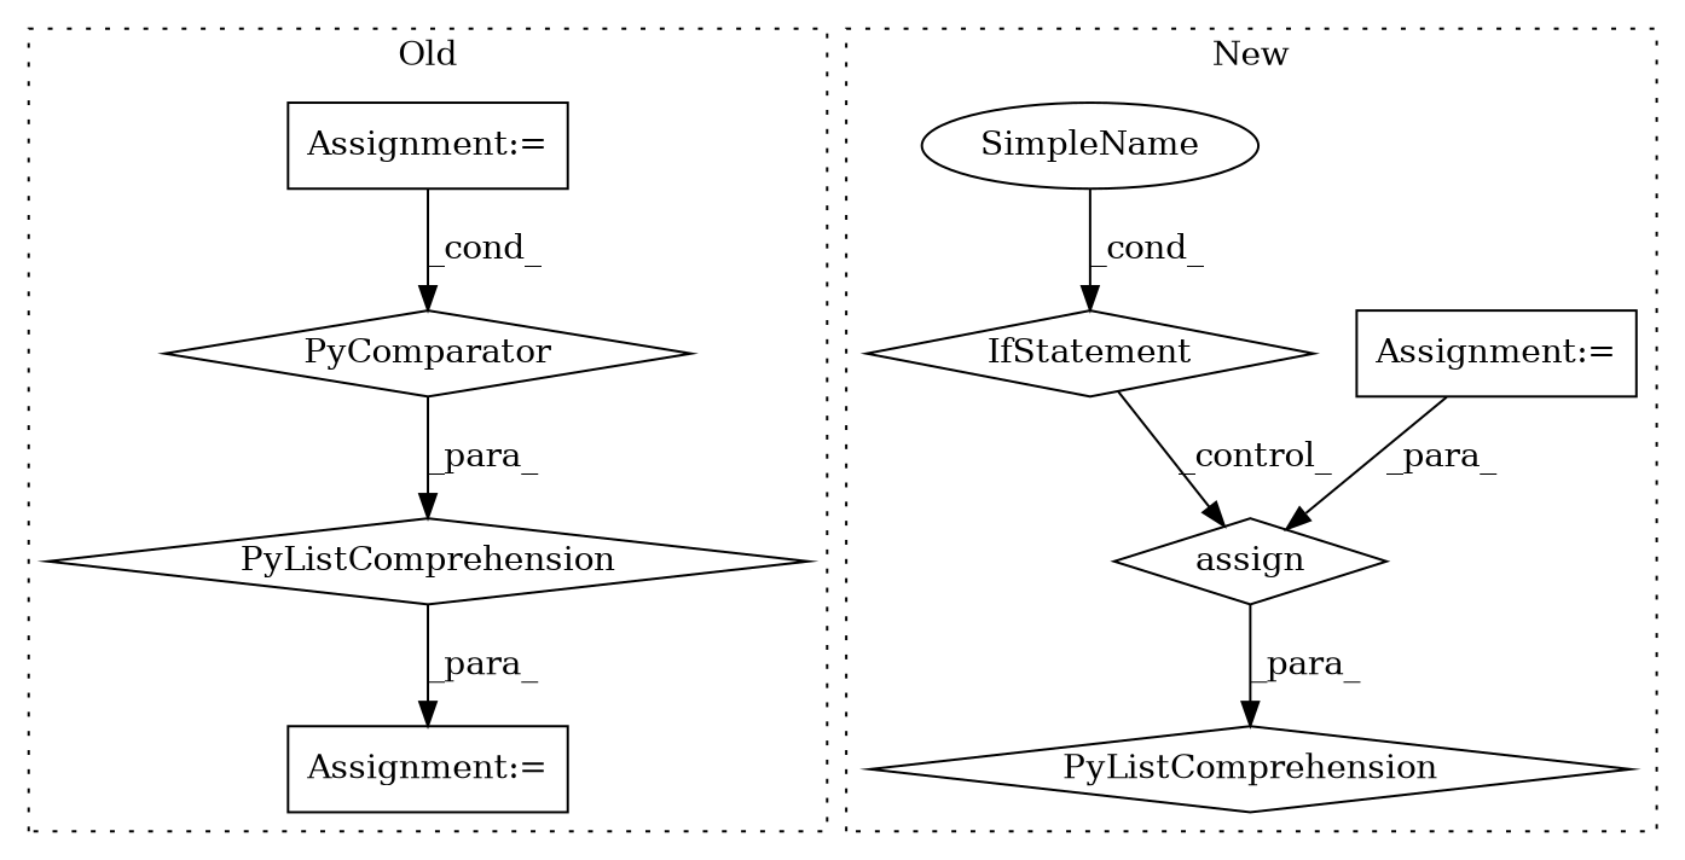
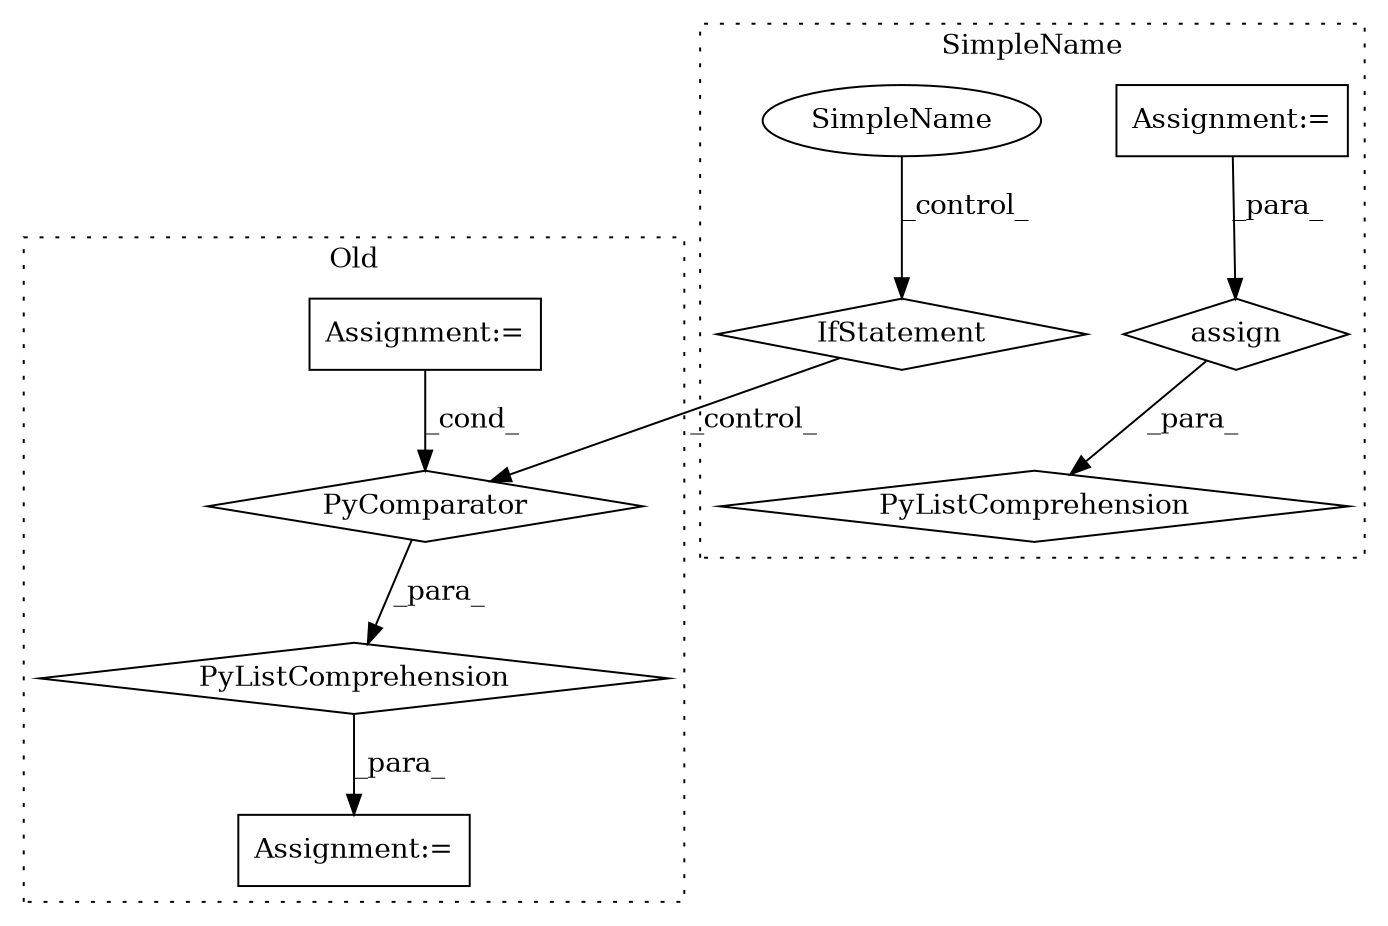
  digraph {
    node [a=7 l=26 s=5146 shape=diamond]
    n1 [a=109 l=164 label=PyListComprehension s=5016]
    n2 [a=113 label=PyComparator]
    n3 [label="Assignment:=" shape=box]
    n4 [l=14 label="Assignment:=" s=5002 shape=box]
    n5 [a=32 l="7,1" label=assign s="3954,3964"]
    n6 [l=38 label="Assignment:=" s=4033 shape=box]
    n7 [a=25 l=38 label=IfStatement s=4033]
    n8 [a=109 l=136 label=PyListComprehension s=3943]
    n9 [a=42 l=5 label=SimpleName s=4066 shape=ellipse]
    subgraph cluster_1 {
      label=Old
      style=dotted
      n1
      n2
      n3
      n4
    }
    subgraph cluster_2 {
-     label=New
+     label=SimpleName
      style=dotted
      n5
      n6
      n7
      n8
      n9
    }
    n1 -> n4 [label=_para_]
    n2 -> n1 [label=_para_]
    n3 -> n2 [label=_cond_]
    n5 -> n8 [label=_para_]
    n6 -> n5 [label=_para_]
-   n7 -> n5 [label=_control_]
-   n9 -> n7 [label=_cond_]
+   n7 -> n2 [label=_control_]
+   n9 -> n7 [label=_control_]
  }
